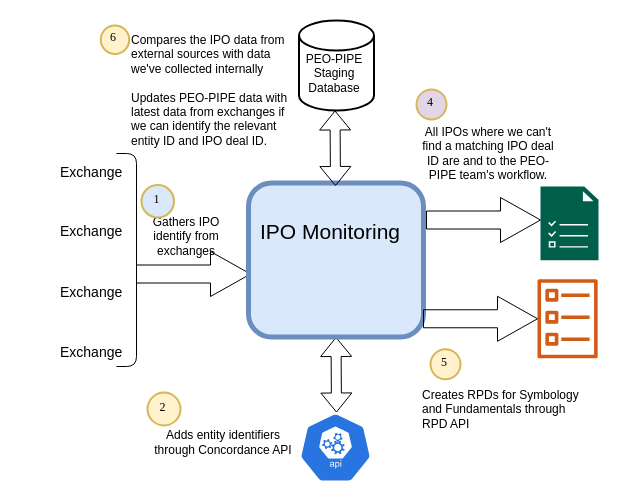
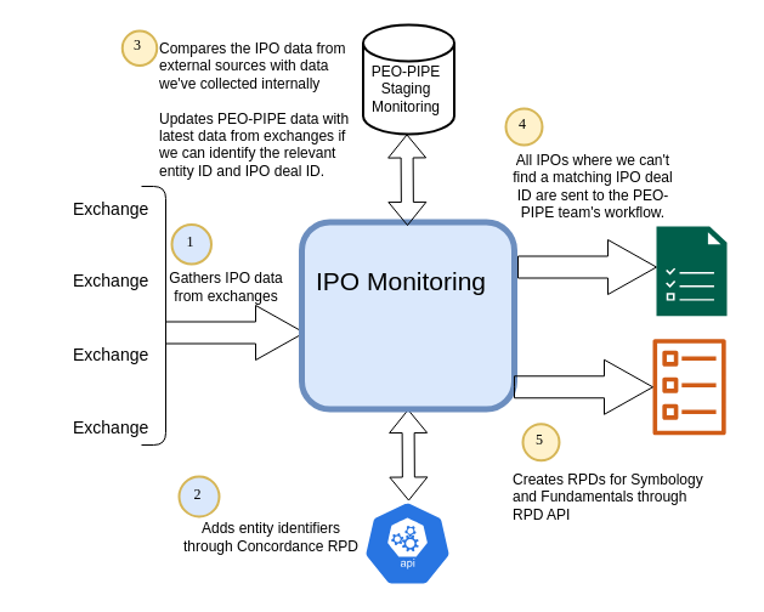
  <mxCell id="0" />
  <mxCell id="1" parent="0" />
  <mxCell id="2" value="" style="shape=curlyBracket;whiteSpace=wrap;html=1;rounded=1;fillColor=none;size=0;direction=west;container=0;" parent="1" vertex="1"><mxGeometry x="116" y="153" width="20" height="213" as="geometry" /></mxCell>
  <mxCell id="3" value="" style="html=1;shadow=0;dashed=0;align=center;verticalAlign=middle;shape=mxgraph.arrows2.arrow;dy=0.6;dx=40;notch=0;fillColor=none;container=0;" parent="1" vertex="1"><mxGeometry x="136" y="251" width="114" height="45" as="geometry" /></mxCell>
  <mxCell id="4" value="" style="shape=image;html=1;verticalAlign=top;verticalLabelPosition=bottom;labelBackgroundColor=#ffffff;imageAspect=0;aspect=fixed;image=https://cdn1.iconfinder.com/data/icons/social-media-outline-6/128/SocialMedia_Website-Outline-128.png;container=0;" parent="1" vertex="1"><mxGeometry x="20" y="213" width="38" height="38" as="geometry" /></mxCell>
  <mxCell id="5" value="&lt;span style=&quot;font-size: 14px&quot;&gt;Exchange&lt;/span&gt;" style="text;html=1;strokeColor=none;fillColor=none;align=left;verticalAlign=middle;whiteSpace=wrap;rounded=0;container=0;" parent="1" vertex="1"><mxGeometry x="58" y="211" width="77" height="40" as="geometry" /></mxCell>
  <mxCell id="6" value="" style="shape=image;html=1;verticalAlign=top;verticalLabelPosition=bottom;labelBackgroundColor=#ffffff;imageAspect=0;aspect=fixed;image=https://cdn1.iconfinder.com/data/icons/social-media-outline-6/128/SocialMedia_Website-Outline-128.png;container=0;imageBackground=#ffffff;" parent="1" vertex="1"><mxGeometry x="20" y="154" width="38" height="38" as="geometry" /></mxCell>
  <mxCell id="7" value="&lt;font style=&quot;font-size: 14px&quot;&gt;Exchange&lt;/font&gt;" style="text;html=1;strokeColor=none;fillColor=none;align=left;verticalAlign=middle;whiteSpace=wrap;rounded=0;container=0;" parent="1" vertex="1"><mxGeometry x="58" y="152" width="76" height="40" as="geometry" /></mxCell>
  <mxCell id="8" value="" style="shape=image;html=1;verticalAlign=top;verticalLabelPosition=bottom;labelBackgroundColor=#ffffff;imageAspect=0;aspect=fixed;image=https://cdn1.iconfinder.com/data/icons/social-media-outline-6/128/SocialMedia_Website-Outline-128.png;container=0;" parent="1" vertex="1"><mxGeometry x="20" y="274" width="38" height="38" as="geometry" /></mxCell>
  <mxCell id="9" value="&lt;div&gt;&lt;span style=&quot;font-size: 14px&quot;&gt;Exchange&lt;/span&gt;&lt;/div&gt;" style="text;html=1;strokeColor=none;fillColor=none;align=left;verticalAlign=middle;whiteSpace=wrap;rounded=0;container=0;" parent="1" vertex="1"><mxGeometry x="58" y="272" width="76" height="40" as="geometry" /></mxCell>
  <mxCell id="10" value="" style="shape=image;html=1;verticalAlign=top;verticalLabelPosition=bottom;labelBackgroundColor=#ffffff;imageAspect=0;aspect=fixed;image=https://cdn1.iconfinder.com/data/icons/social-media-outline-6/128/SocialMedia_Website-Outline-128.png;container=0;" parent="1" vertex="1"><mxGeometry x="20" y="334" width="38" height="38" as="geometry" /></mxCell>
  <mxCell id="11" value="&lt;font style=&quot;font-size: 14px&quot;&gt;Exchange&lt;/font&gt;" style="text;html=1;strokeColor=none;fillColor=none;align=left;verticalAlign=middle;whiteSpace=wrap;rounded=0;container=0;" parent="1" vertex="1"><mxGeometry x="58" y="332" width="76" height="40" as="geometry" /></mxCell>
- <mxCell id="12" value="&lt;font style=&quot;font-size: 12px&quot;&gt;Gathers IPO identify from exchanges&lt;/font&gt;" style="text;html=1;strokeColor=none;fillColor=none;align=center;verticalAlign=middle;whiteSpace=wrap;rounded=0;container=0;" parent="1" vertex="1"><mxGeometry x="131" y="216" width="110" height="40" as="geometry" /></mxCell>
+ <mxCell id="12" value="&lt;font style=&quot;font-size: 12px&quot;&gt;Gathers IPO data from exchanges&lt;/font&gt;" style="text;html=1;strokeColor=none;fillColor=none;align=center;verticalAlign=middle;whiteSpace=wrap;rounded=0;container=0;" parent="1" vertex="1"><mxGeometry x="131" y="216" width="110" height="40" as="geometry" /></mxCell>
  <mxCell id="13" value="1" style="ellipse;whiteSpace=wrap;html=1;aspect=fixed;strokeWidth=2;fontFamily=Tahoma;spacingBottom=4;spacingRight=2;strokeColor=#d6b656;fillColor=#dae8fc;container=0;" parent="1" vertex="1"><mxGeometry x="141" y="184.5" width="32.5" height="32.5" as="geometry" /></mxCell>
- <mxCell id="14" value="Adds entity identifiers through Concordance API" style="text;html=1;strokeColor=none;fillColor=none;align=center;verticalAlign=middle;whiteSpace=wrap;rounded=0;container=0;" parent="1" vertex="1"><mxGeometry x="148" y="412" width="150" height="60" as="geometry" /></mxCell>
+ <mxCell id="14" value="Adds entity identifiers through Concordance RPD" style="text;html=1;strokeColor=none;fillColor=none;align=center;verticalAlign=middle;whiteSpace=wrap;rounded=0;container=0;" parent="1" vertex="1"><mxGeometry x="148" y="412" width="150" height="60" as="geometry" /></mxCell>
  <mxCell id="15" value="" style="html=1;dashed=0;whitespace=wrap;fillColor=#2875E2;strokeColor=#ffffff;points=[[0.005,0.63,0],[0.1,0.2,0],[0.9,0.2,0],[0.5,0,0],[0.995,0.63,0],[0.72,0.99,0],[0.5,1,0],[0.28,0.99,0]];shape=mxgraph.kubernetes.icon;prIcon=api;container=0;" parent="1" vertex="1"><mxGeometry x="283" y="412" width="104" height="70" as="geometry" /></mxCell>
  <mxCell id="16" value="" style="shape=flexArrow;endArrow=classic;startArrow=classic;html=1;strokeWidth=1;entryX=0.5;entryY=1;entryDx=0;entryDy=0;" parent="1" target="19" edge="1"><mxGeometry x="160.5" width="50" height="50" as="geometry"><mxPoint x="336" y="412" as="sourcePoint" /><mxPoint x="360" y="332" as="targetPoint" /></mxGeometry></mxCell>
- <mxCell id="17" value="2" style="ellipse;whiteSpace=wrap;html=1;aspect=fixed;strokeWidth=2;fontFamily=Tahoma;spacingBottom=4;spacingRight=2;strokeColor=#d6b656;fillColor=#fff2cc;container=0;" parent="1" vertex="1"><mxGeometry x="147" y="392" width="33" height="33" as="geometry" /></mxCell>
+ <mxCell id="17" value="2" style="ellipse;whiteSpace=wrap;html=1;aspect=fixed;strokeWidth=2;fontFamily=Tahoma;spacingBottom=4;spacingRight=2;strokeColor=#d6b656;fillColor=#dae8fc;container=0;" parent="1" vertex="1"><mxGeometry x="147" y="392" width="33" height="33" as="geometry" /></mxCell>
  <mxCell id="18" value="5" style="ellipse;whiteSpace=wrap;html=1;aspect=fixed;strokeWidth=2;fontFamily=Tahoma;spacingBottom=4;spacingRight=2;strokeColor=#d6b656;fillColor=#fff2cc;container=0;" parent="1" vertex="1"><mxGeometry x="430" y="348.77" width="30" height="30" as="geometry" /></mxCell>
  <mxCell id="19" value="" style="rounded=1;whiteSpace=wrap;html=1;fillColor=#dae8fc;strokeColor=#6c8ebf;strokeWidth=5;container=0;" parent="1" vertex="1"><mxGeometry x="248" y="182.57" width="175" height="153.93" as="geometry" /></mxCell>
  <mxCell id="20" value="&lt;font style=&quot;font-size: 21px&quot;&gt;IPO Monitoring&lt;/font&gt;" style="text;html=1;strokeColor=none;fillColor=none;align=center;verticalAlign=middle;whiteSpace=wrap;rounded=0;container=0;" parent="1" vertex="1"><mxGeometry x="258" y="222" width="143.83" height="17.1" as="geometry" /></mxCell>
  <mxCell id="21" value="Creates RPDs for Symbology and Fundamentals through RPD API" style="text;html=1;strokeColor=none;fillColor=none;align=left;verticalAlign=middle;whiteSpace=wrap;rounded=0;container=0;" parent="1" vertex="1"><mxGeometry x="420" y="384.89" width="160" height="47.23" as="geometry" /></mxCell>
  <mxCell id="22" value="" style="strokeWidth=2;html=1;shape=mxgraph.flowchart.database;whiteSpace=wrap;" parent="1" vertex="1"><mxGeometry x="298.5" y="20" width="75" height="90" as="geometry" /></mxCell>
- <mxCell id="23" value="PEO-PIPE Staging Database" style="text;html=1;strokeColor=none;fillColor=none;align=center;verticalAlign=middle;whiteSpace=wrap;rounded=0;" parent="1" vertex="1"><mxGeometry x="298.5" y="50" width="70" height="45" as="geometry" /></mxCell>
+ <mxCell id="23" value="PEO-PIPE Staging Monitoring" style="text;html=1;strokeColor=none;fillColor=none;align=center;verticalAlign=middle;whiteSpace=wrap;rounded=0;" parent="1" vertex="1"><mxGeometry x="298.5" y="50" width="70" height="45" as="geometry" /></mxCell>
  <mxCell id="24" value="" style="group" vertex="1" connectable="0" parent="1"><mxGeometry x="537" y="278.5" width="70" height="79.54" as="geometry" /></mxCell>
  <mxCell id="25" value="" style="outlineConnect=0;fontColor=#232F3E;gradientColor=none;fillColor=#D05C17;strokeColor=none;dashed=0;verticalLabelPosition=bottom;verticalAlign=top;align=center;html=1;fontSize=12;fontStyle=0;aspect=fixed;pointerEvents=1;shape=mxgraph.aws4.ecs_task;container=0;" parent="24" vertex="1"><mxGeometry width="60.166" height="79.54" as="geometry" /></mxCell>
  <mxCell id="26" value="" style="html=1;shadow=0;dashed=0;align=center;verticalAlign=middle;shape=mxgraph.arrows2.arrow;dy=0.6;dx=40;notch=0;fillColor=none;container=0;" vertex="1" parent="1"><mxGeometry x="423" y="295.77" width="114" height="45" as="geometry" /></mxCell>
  <mxCell id="27" value="" style="shape=flexArrow;endArrow=classic;startArrow=classic;html=1;strokeWidth=1;entryX=0.5;entryY=1;entryDx=0;entryDy=0;" edge="1" parent="1"><mxGeometry x="159.5" y="-226.5" width="50" height="50" as="geometry"><mxPoint x="335" y="185.5" as="sourcePoint" /><mxPoint x="334.5" y="110" as="targetPoint" /></mxGeometry></mxCell>
  <mxCell id="28" value="" style="html=1;shadow=0;dashed=0;align=center;verticalAlign=middle;shape=mxgraph.arrows2.arrow;dy=0.6;dx=40;notch=0;fillColor=none;container=0;" vertex="1" parent="1"><mxGeometry x="426" y="197" width="114" height="45" as="geometry" /></mxCell>
  <mxCell id="29" value="" style="group" vertex="1" connectable="0" parent="1"><mxGeometry x="100.28" y="25" width="196.44" height="129" as="geometry" /></mxCell>
- <mxCell id="30" value="6" style="ellipse;whiteSpace=wrap;html=1;aspect=fixed;strokeWidth=2;fontFamily=Tahoma;spacingBottom=4;spacingRight=2;strokeColor=#d6b656;fillColor=#fff2cc;container=0;" parent="29" vertex="1"><mxGeometry width="28.444" height="28.444" as="geometry" /></mxCell>
+ <mxCell id="30" value="3" style="ellipse;whiteSpace=wrap;html=1;aspect=fixed;strokeWidth=2;fontFamily=Tahoma;spacingBottom=4;spacingRight=2;strokeColor=#d6b656;fillColor=#fff2cc;container=0;" parent="29" vertex="1"><mxGeometry width="28.444" height="28.444" as="geometry" /></mxCell>
  <mxCell id="31" value="Compares the IPO data from external sources with data we've collected internally&lt;br&gt;&lt;br&gt;Updates PEO-PIPE data with latest data from exchanges if we can identify the relevant entity ID and IPO deal ID." style="text;html=1;strokeColor=none;fillColor=none;align=left;verticalAlign=middle;whiteSpace=wrap;rounded=0;" parent="29" vertex="1"><mxGeometry x="28.44" y="1" width="168" height="128" as="geometry" /></mxCell>
  <mxCell id="32" value="" style="group" vertex="1" connectable="0" parent="1"><mxGeometry x="416" y="89" width="144" height="95" as="geometry" /></mxCell>
- <mxCell id="33" value="All IPOs where we can't find a matching IPO deal ID are and to the PEO-PIPE team's workflow." style="text;html=1;strokeColor=none;fillColor=none;align=center;verticalAlign=middle;whiteSpace=wrap;rounded=0;container=0;" parent="32" vertex="1"><mxGeometry y="32" width="144" height="63" as="geometry" /></mxCell>
- <mxCell id="34" value="4" style="ellipse;whiteSpace=wrap;html=1;aspect=fixed;strokeWidth=2;fontFamily=Tahoma;spacingBottom=4;spacingRight=2;strokeColor=#d6b656;fillColor=#e1d5e7;container=0;" parent="32" vertex="1"><mxGeometry width="30" height="30" as="geometry" /></mxCell>
+ <mxCell id="33" value="All IPOs where we can't find a matching IPO deal ID are sent to the PEO-PIPE team's workflow." style="text;html=1;strokeColor=none;fillColor=none;align=center;verticalAlign=middle;whiteSpace=wrap;rounded=0;container=0;" parent="32" vertex="1"><mxGeometry y="32" width="144" height="63" as="geometry" /></mxCell>
+ <mxCell id="34" value="4" style="ellipse;whiteSpace=wrap;html=1;aspect=fixed;strokeWidth=2;fontFamily=Tahoma;spacingBottom=4;spacingRight=2;strokeColor=#d6b656;fillColor=#fff2cc;container=0;" parent="32" vertex="1"><mxGeometry width="30" height="30" as="geometry" /></mxCell>
  <mxCell id="35" value="" style="pointerEvents=1;shadow=0;dashed=0;html=1;strokeColor=none;fillColor=#005F4B;labelPosition=center;verticalLabelPosition=bottom;verticalAlign=top;align=center;outlineConnect=0;shape=mxgraph.veeam2.task_list;" vertex="1" parent="1"><mxGeometry x="540" y="186" width="58" height="73.72" as="geometry" /></mxCell>
